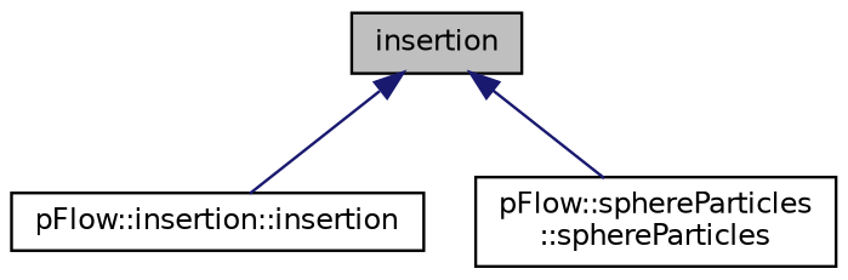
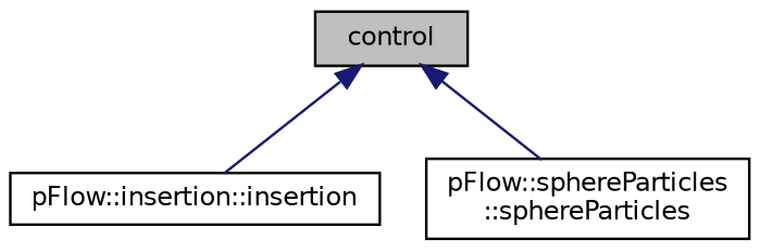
  digraph {
    rankdir=TB
    node [color=black fillcolor=white fontname=Helvetica fontsize=10 shape=record style=filled]
    edge [color=midnightblue dir=back fontname=Helvetica fontsize=10 labelfontname=Helvetica labelfontsize=10 style=solid]
-   n1 [fillcolor=grey75 fontcolor=black height=0.2 label=insertion width=0.4]
+   n1 [fillcolor=grey75 fontcolor=black height=0.2 label=control width=0.4]
    n2 [height=0.2 label="pFlow::insertion::insertion" width=0.4]
    n3 [height=0.2 label="pFlow::sphereParticles\l::sphereParticles" width=0.4]
    n1 -> n2
    n1 -> n3
  }
